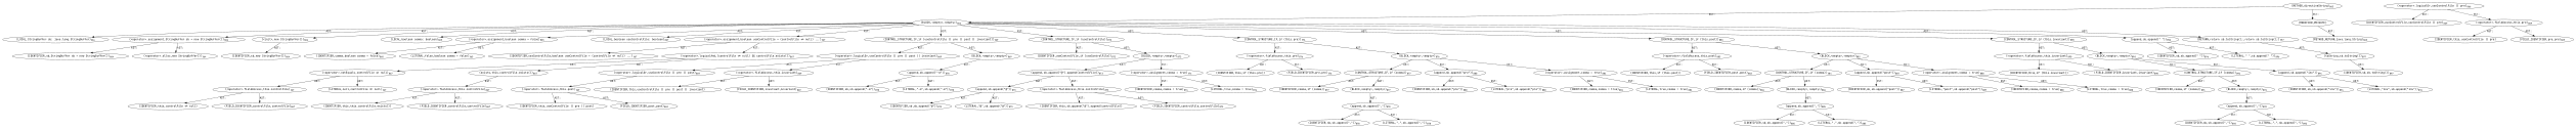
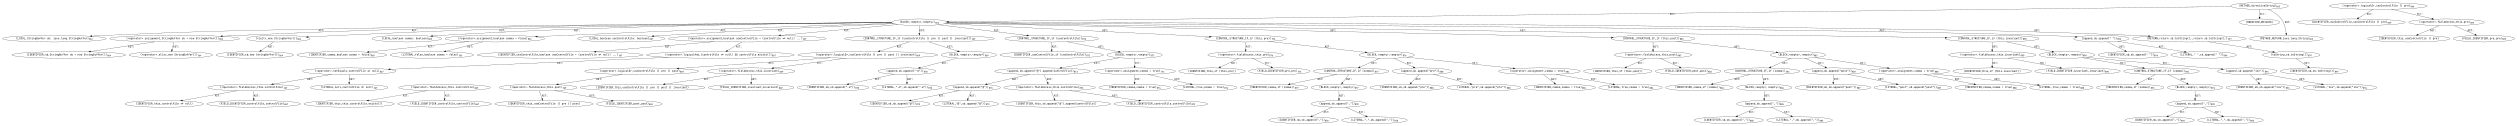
  digraph {
    fontname="JetBrains Mono"
    node [fontname="JetBrains Mono"]
    edge [fontname="JetBrains Mono"]
    n1 [label=<(METHOD,directiveString)<SUB>863</SUB>>]
    n2 [label=<(BLOCK,&lt;empty&gt;,&lt;empty&gt;)<SUB>863</SUB>>]
    n3 [label=<(MODIFIER,PRIVATE)>]
    n4 [label=<(METHOD_RETURN,java.lang.String)<SUB>863</SUB>>]
    n5 [label=<(LOCAL,StringBuffer sb: java.lang.StringBuffer)<SUB>264</SUB>>]
    n6 [label=<(&lt;operator&gt;.assignment,StringBuffer sb = new StringBuffer())<SUB>864</SUB>>]
    n7 [label=<(&lt;init&gt;,new StringBuffer())<SUB>864</SUB>>]
    n8 [label=<(LOCAL,boolean comma: boolean)<SUB>865</SUB>>]
    n9 [label=<(&lt;operator&gt;.assignment,boolean comma = false)<SUB>865</SUB>>]
    n10 [label=<(LOCAL,boolean useControlFile: boolean)<SUB>867</SUB>>]
    n11 [label=<(&lt;operator&gt;.assignment,boolean useControlFile = (controlFile != null) ...)<SUB>867</SUB>>]
    n12 [label=<(CONTROL_STRUCTURE,IF,if (useControlFile || pre || post || invariant))<SUB>869</SUB>>]
    n13 [label=<(CONTROL_STRUCTURE,IF,if (useControlFile))<SUB>872</SUB>>]
    n14 [label=<(CONTROL_STRUCTURE,IF,if (this.pre))<SUB>876</SUB>>]
    n15 [label=<(CONTROL_STRUCTURE,IF,if (this.post))<SUB>883</SUB>>]
    n16 [label=<(CONTROL_STRUCTURE,IF,if (this.invariant))<SUB>890</SUB>>]
    n17 [label=<(append,sb.append(&quot; &quot;))<SUB>896</SUB>>]
    n18 [label=<(RETURN,return sb.toString();,return sb.toString();)<SUB>897</SUB>>]
    n19 [label=<(IDENTIFIER,sb,StringBuffer sb = new StringBuffer())<SUB>864</SUB>>]
    n20 [label=<(&lt;operator&gt;.alloc,new StringBuffer())<SUB>864</SUB>>]
    n21 [label=<(IDENTIFIER,sb,new StringBuffer())<SUB>864</SUB>>]
    n22 [label=<(IDENTIFIER,comma,boolean comma = false)<SUB>865</SUB>>]
    n23 [label=<(LITERAL,false,boolean comma = false)<SUB>865</SUB>>]
    n24 [label=<(IDENTIFIER,useControlFile,boolean useControlFile = (controlFile != null) ...)<SUB>867</SUB>>]
    n25 [label=<(&lt;operator&gt;.logicalAnd,(controlFile != null) &amp;&amp; controlFile.exists())<SUB>867</SUB>>]
    n26 [label=<(&lt;operator&gt;.logicalOr,useControlFile || pre || post || invariant)<SUB>869</SUB>>]
    n27 [label=<(BLOCK,&lt;empty&gt;,&lt;empty&gt;)<SUB>869</SUB>>]
    n28 [label=<(IDENTIFIER,useControlFile,if (useControlFile))<SUB>872</SUB>>]
    n29 [label=<(BLOCK,&lt;empty&gt;,&lt;empty&gt;)<SUB>872</SUB>>]
    n30 [label=<(&lt;operator&gt;.fieldAccess,this.pre)<SUB>876</SUB>>]
    n31 [label=<(BLOCK,&lt;empty&gt;,&lt;empty&gt;)<SUB>876</SUB>>]
    n32 [label=<(&lt;operator&gt;.fieldAccess,this.post)<SUB>883</SUB>>]
    n33 [label=<(BLOCK,&lt;empty&gt;,&lt;empty&gt;)<SUB>883</SUB>>]
    n34 [label=<(&lt;operator&gt;.fieldAccess,this.invariant)<SUB>890</SUB>>]
    n35 [label=<(BLOCK,&lt;empty&gt;,&lt;empty&gt;)<SUB>890</SUB>>]
    n36 [label=<(IDENTIFIER,sb,sb.append(&quot; &quot;))<SUB>896</SUB>>]
    n37 [label=<(LITERAL,&quot; &quot;,sb.append(&quot; &quot;))<SUB>896</SUB>>]
    n38 [label=<(toString,sb.toString())<SUB>897</SUB>>]
    n39 [label=<(&lt;operator&gt;.notEquals,controlFile != null)<SUB>867</SUB>>]
-   n40 [label=<(exists,this.controlFile.exists())<SUB>867</SUB>>]
    n41 [label=<(&lt;operator&gt;.fieldAccess,this.controlFile)<SUB>867</SUB>>]
    n42 [label=<(LITERAL,null,controlFile != null)<SUB>867</SUB>>]
    n43 [label=<(&lt;operator&gt;.fieldAccess,this.controlFile)<SUB>867</SUB>>]
    n44 [label=<(IDENTIFIER,this,controlFile != null)>]
    n45 [label=<(FIELD_IDENTIFIER,controlFile,controlFile)<SUB>867</SUB>>]
    n46 [label=<(IDENTIFIER,this,this.controlFile.exists())>]
    n47 [label=<(FIELD_IDENTIFIER,controlFile,controlFile)<SUB>867</SUB>>]
    n48 [label=<(&lt;operator&gt;.logicalOr,useControlFile || pre || post)<SUB>869</SUB>>]
    n49 [label=<(&lt;operator&gt;.fieldAccess,this.invariant)<SUB>869</SUB>>]
    n50 [label=<(append,sb.append(&quot;-m&quot;))<SUB>870</SUB>>]
    n51 [label=<(&lt;operator&gt;.fieldAccess,this.post)<SUB>869</SUB>>]
    n52 [label=<(IDENTIFIER,this,useControlFile || pre || post || invariant)>]
    n53 [label=<(FIELD_IDENTIFIER,invariant,invariant)<SUB>869</SUB>>]
    n54 [label=<(&lt;operator&gt;.logicalOr,useControlFile || pre)<SUB>866</SUB>>]
    n55 [label=<(IDENTIFIER,useControlFile,useControlFile || pre)<SUB>869</SUB>>]
    n56 [label=<(&lt;operator&gt;.fieldAccess,this.pre)<SUB>869</SUB>>]
    n57 [label=<(IDENTIFIER,this,useControlFile || pre || post)>]
    n58 [label=<(FIELD_IDENTIFIER,post,post)<SUB>869</SUB>>]
    n59 [label=<(IDENTIFIER,this,useControlFile || pre)>]
    n60 [label=<(FIELD_IDENTIFIER,pre,pre)<SUB>869</SUB>>]
    n61 [label=<(IDENTIFIER,sb,sb.append(&quot;-m&quot;))<SUB>870</SUB>>]
    n62 [label=<(LITERAL,&quot;-m&quot;,sb.append(&quot;-m&quot;))<SUB>870</SUB>>]
    n63 [label=<(append,sb.append(&quot;@&quot;).append(controlFile))<SUB>873</SUB>>]
    n64 [label=<(&lt;operator&gt;.assignment,comma = true)<SUB>874</SUB>>]
    n65 [label=<(append,sb.append(&quot;@&quot;))<SUB>873</SUB>>]
    n66 [label=<(&lt;operator&gt;.fieldAccess,this.controlFile)<SUB>873</SUB>>]
    n67 [label=<(IDENTIFIER,comma,comma = true)<SUB>874</SUB>>]
    n68 [label=<(LITERAL,true,comma = true)<SUB>874</SUB>>]
    n69 [label=<(IDENTIFIER,sb,sb.append(&quot;@&quot;))<SUB>873</SUB>>]
    n70 [label=<(LITERAL,&quot;@&quot;,sb.append(&quot;@&quot;))<SUB>873</SUB>>]
    n71 [label=<(IDENTIFIER,this,sb.append(&quot;@&quot;).append(controlFile))>]
    n72 [label=<(FIELD_IDENTIFIER,controlFile,controlFile)<SUB>873</SUB>>]
    n73 [label=<(IDENTIFIER,this,if (this.pre))>]
    n74 [label=<(FIELD_IDENTIFIER,pre,pre)<SUB>876</SUB>>]
    n75 [label=<(CONTROL_STRUCTURE,IF,if (comma))<SUB>877</SUB>>]
    n76 [label=<(append,sb.append(&quot;pre&quot;))<SUB>880</SUB>>]
    n77 [label=<(&lt;operator&gt;.assignment,comma = true)<SUB>881</SUB>>]
    n78 [label=<(IDENTIFIER,comma,if (comma))<SUB>877</SUB>>]
    n79 [label=<(BLOCK,&lt;empty&gt;,&lt;empty&gt;)<SUB>877</SUB>>]
    n80 [label=<(IDENTIFIER,sb,sb.append(&quot;pre&quot;))<SUB>880</SUB>>]
    n81 [label=<(LITERAL,&quot;pre&quot;,sb.append(&quot;pre&quot;))<SUB>880</SUB>>]
    n82 [label=<(IDENTIFIER,comma,comma = true)<SUB>881</SUB>>]
    n83 [label=<(LITERAL,true,comma = true)<SUB>881</SUB>>]
    n84 [label=<(append,sb.append(&quot;,&quot;))<SUB>878</SUB>>]
    n85 [label=<(IDENTIFIER,sb,sb.append(&quot;,&quot;))<SUB>878</SUB>>]
    n86 [label=<(LITERAL,&quot;,&quot;,sb.append(&quot;,&quot;))<SUB>878</SUB>>]
    n87 [label=<(IDENTIFIER,this,if (this.post))>]
    n88 [label=<(FIELD_IDENTIFIER,post,post)<SUB>883</SUB>>]
    n89 [label=<(CONTROL_STRUCTURE,IF,if (comma))<SUB>884</SUB>>]
    n90 [label=<(append,sb.append(&quot;post&quot;))<SUB>887</SUB>>]
    n91 [label=<(&lt;operator&gt;.assignment,comma = true)<SUB>888</SUB>>]
    n92 [label=<(IDENTIFIER,comma,if (comma))<SUB>884</SUB>>]
    n93 [label=<(BLOCK,&lt;empty&gt;,&lt;empty&gt;)<SUB>884</SUB>>]
    n94 [label=<(IDENTIFIER,sb,sb.append(&quot;post&quot;))<SUB>887</SUB>>]
    n95 [label=<(LITERAL,&quot;post&quot;,sb.append(&quot;post&quot;))<SUB>887</SUB>>]
    n96 [label=<(IDENTIFIER,comma,comma = true)<SUB>888</SUB>>]
    n97 [label=<(LITERAL,true,comma = true)<SUB>888</SUB>>]
    n98 [label=<(append,sb.append(&quot;,&quot;))<SUB>885</SUB>>]
    n99 [label=<(IDENTIFIER,sb,sb.append(&quot;,&quot;))<SUB>885</SUB>>]
    n100 [label=<(LITERAL,&quot;,&quot;,sb.append(&quot;,&quot;))<SUB>885</SUB>>]
    n101 [label=<(IDENTIFIER,this,if (this.invariant))>]
    n102 [label=<(FIELD_IDENTIFIER,invariant,invariant)<SUB>890</SUB>>]
    n103 [label=<(CONTROL_STRUCTURE,IF,if (comma))<SUB>891</SUB>>]
    n104 [label=<(append,sb.append(&quot;inv&quot;))<SUB>894</SUB>>]
    n105 [label=<(IDENTIFIER,comma,if (comma))<SUB>891</SUB>>]
    n106 [label=<(BLOCK,&lt;empty&gt;,&lt;empty&gt;)<SUB>891</SUB>>]
    n107 [label=<(IDENTIFIER,sb,sb.append(&quot;inv&quot;))<SUB>894</SUB>>]
    n108 [label=<(LITERAL,&quot;inv&quot;,sb.append(&quot;inv&quot;))<SUB>894</SUB>>]
    n109 [label=<(append,sb.append(&quot;,&quot;))<SUB>892</SUB>>]
    n110 [label=<(IDENTIFIER,sb,sb.append(&quot;,&quot;))<SUB>892</SUB>>]
    n111 [label=<(LITERAL,&quot;,&quot;,sb.append(&quot;,&quot;))<SUB>892</SUB>>]
    n112 [label=<(IDENTIFIER,sb,sb.toString())<SUB>897</SUB>>]
    n1 -> n2 [label="AST: "]
    n1 -> n3 [label="AST: "]
-   n3 -> n4 [label="AST: "]
+   n1 -> n4 [label="AST: "]
    n2 -> n5 [label="AST: "]
    n2 -> n6 [label="AST: "]
    n2 -> n7 [label="AST: "]
    n2 -> n8 [label="AST: "]
    n2 -> n9 [label="AST: "]
    n2 -> n10 [label="AST: "]
    n2 -> n11 [label="AST: "]
    n2 -> n12 [label="AST: "]
    n2 -> n13 [label="AST: "]
    n2 -> n14 [label="AST: "]
    n2 -> n15 [label="AST: "]
    n2 -> n16 [label="AST: "]
    n2 -> n17 [label="AST: "]
    n2 -> n18 [label="AST: "]
    n6 -> n19 [label="AST: "]
    n6 -> n20 [label="AST: "]
    n7 -> n21 [label="AST: "]
    n9 -> n22 [label="AST: "]
    n9 -> n23 [label="AST: "]
    n11 -> n24 [label="AST: "]
    n11 -> n25 [label="AST: "]
    n12 -> n26 [label="AST: "]
    n12 -> n27 [label="AST: "]
    n13 -> n28 [label="AST: "]
    n13 -> n29 [label="AST: "]
    n14 -> n30 [label="AST: "]
    n14 -> n31 [label="AST: "]
    n15 -> n32 [label="AST: "]
    n15 -> n33 [label="AST: "]
    n16 -> n34 [label="AST: "]
    n16 -> n35 [label="AST: "]
    n17 -> n36 [label="AST: "]
    n17 -> n37 [label="AST: "]
    n18 -> n38 [label="AST: "]
    n25 -> n39 [label="AST: "]
-   n25 -> n40 [label="AST: "]
    n26 -> n48 [label="AST: "]
    n26 -> n49 [label="AST: "]
    n27 -> n50 [label="AST: "]
    n29 -> n63 [label="AST: "]
    n29 -> n64 [label="AST: "]
    n30 -> n73 [label="AST: "]
    n30 -> n74 [label="AST: "]
    n31 -> n75 [label="AST: "]
    n31 -> n76 [label="AST: "]
    n31 -> n77 [label="AST: "]
    n32 -> n87 [label="AST: "]
    n32 -> n88 [label="AST: "]
    n33 -> n89 [label="AST: "]
    n33 -> n90 [label="AST: "]
    n33 -> n91 [label="AST: "]
    n34 -> n101 [label="AST: "]
    n34 -> n102 [label="AST: "]
    n35 -> n103 [label="AST: "]
    n35 -> n104 [label="AST: "]
    n38 -> n112 [label="AST: "]
    n39 -> n41 [label="AST: "]
    n39 -> n42 [label="AST: "]
-   n40 -> n43 [label="AST: "]
    n41 -> n44 [label="AST: "]
    n41 -> n45 [label="AST: "]
    n43 -> n46 [label="AST: "]
    n43 -> n47 [label="AST: "]
    n48 -> n51 [label="AST: "]
    n49 -> n52 [label="AST: "]
    n49 -> n53 [label="AST: "]
    n50 -> n61 [label="AST: "]
    n50 -> n62 [label="AST: "]
    n51 -> n57 [label="AST: "]
    n51 -> n58 [label="AST: "]
    n54 -> n55 [label="AST: "]
    n54 -> n56 [label="AST: "]
    n56 -> n59 [label="AST: "]
    n56 -> n60 [label="AST: "]
    n63 -> n65 [label="AST: "]
    n63 -> n66 [label="AST: "]
    n64 -> n67 [label="AST: "]
    n64 -> n68 [label="AST: "]
    n65 -> n69 [label="AST: "]
    n65 -> n70 [label="AST: "]
    n66 -> n71 [label="AST: "]
    n66 -> n72 [label="AST: "]
    n75 -> n78 [label="AST: "]
    n75 -> n79 [label="AST: "]
    n76 -> n80 [label="AST: "]
    n76 -> n81 [label="AST: "]
    n77 -> n82 [label="AST: "]
    n77 -> n83 [label="AST: "]
    n79 -> n84 [label="AST: "]
    n84 -> n85 [label="AST: "]
    n84 -> n86 [label="AST: "]
    n89 -> n92 [label="AST: "]
    n89 -> n93 [label="AST: "]
    n90 -> n94 [label="AST: "]
    n90 -> n95 [label="AST: "]
    n91 -> n96 [label="AST: "]
    n91 -> n97 [label="AST: "]
    n93 -> n98 [label="AST: "]
    n98 -> n99 [label="AST: "]
    n98 -> n100 [label="AST: "]
    n103 -> n105 [label="AST: "]
    n103 -> n106 [label="AST: "]
    n104 -> n107 [label="AST: "]
    n104 -> n108 [label="AST: "]
    n106 -> n109 [label="AST: "]
    n109 -> n110 [label="AST: "]
    n109 -> n111 [label="AST: "]
  }
